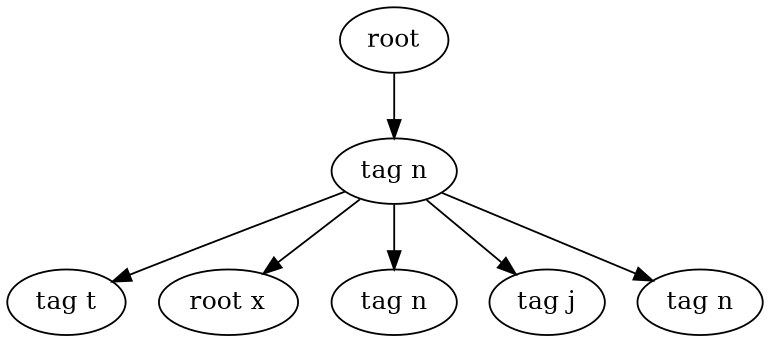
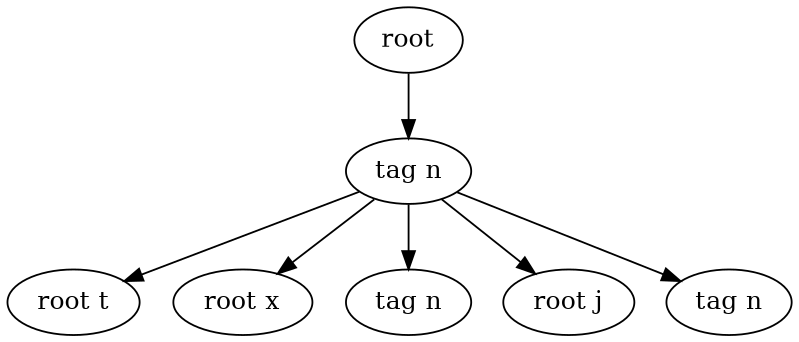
  digraph {
    n1 [label=root]
    n2 [label="tag n"]
-   n3 [label="tag t"]
+   n3 [label="root t"]
    n4 [label="root x"]
    n5 [label="tag n"]
-   n6 [label="tag j"]
+   n6 [label="root j"]
    n7 [label="tag n"]
    n1 -> n2
    n2 -> n3
    n2 -> n4
    n2 -> n5
    n2 -> n6
    n2 -> n7
  }
